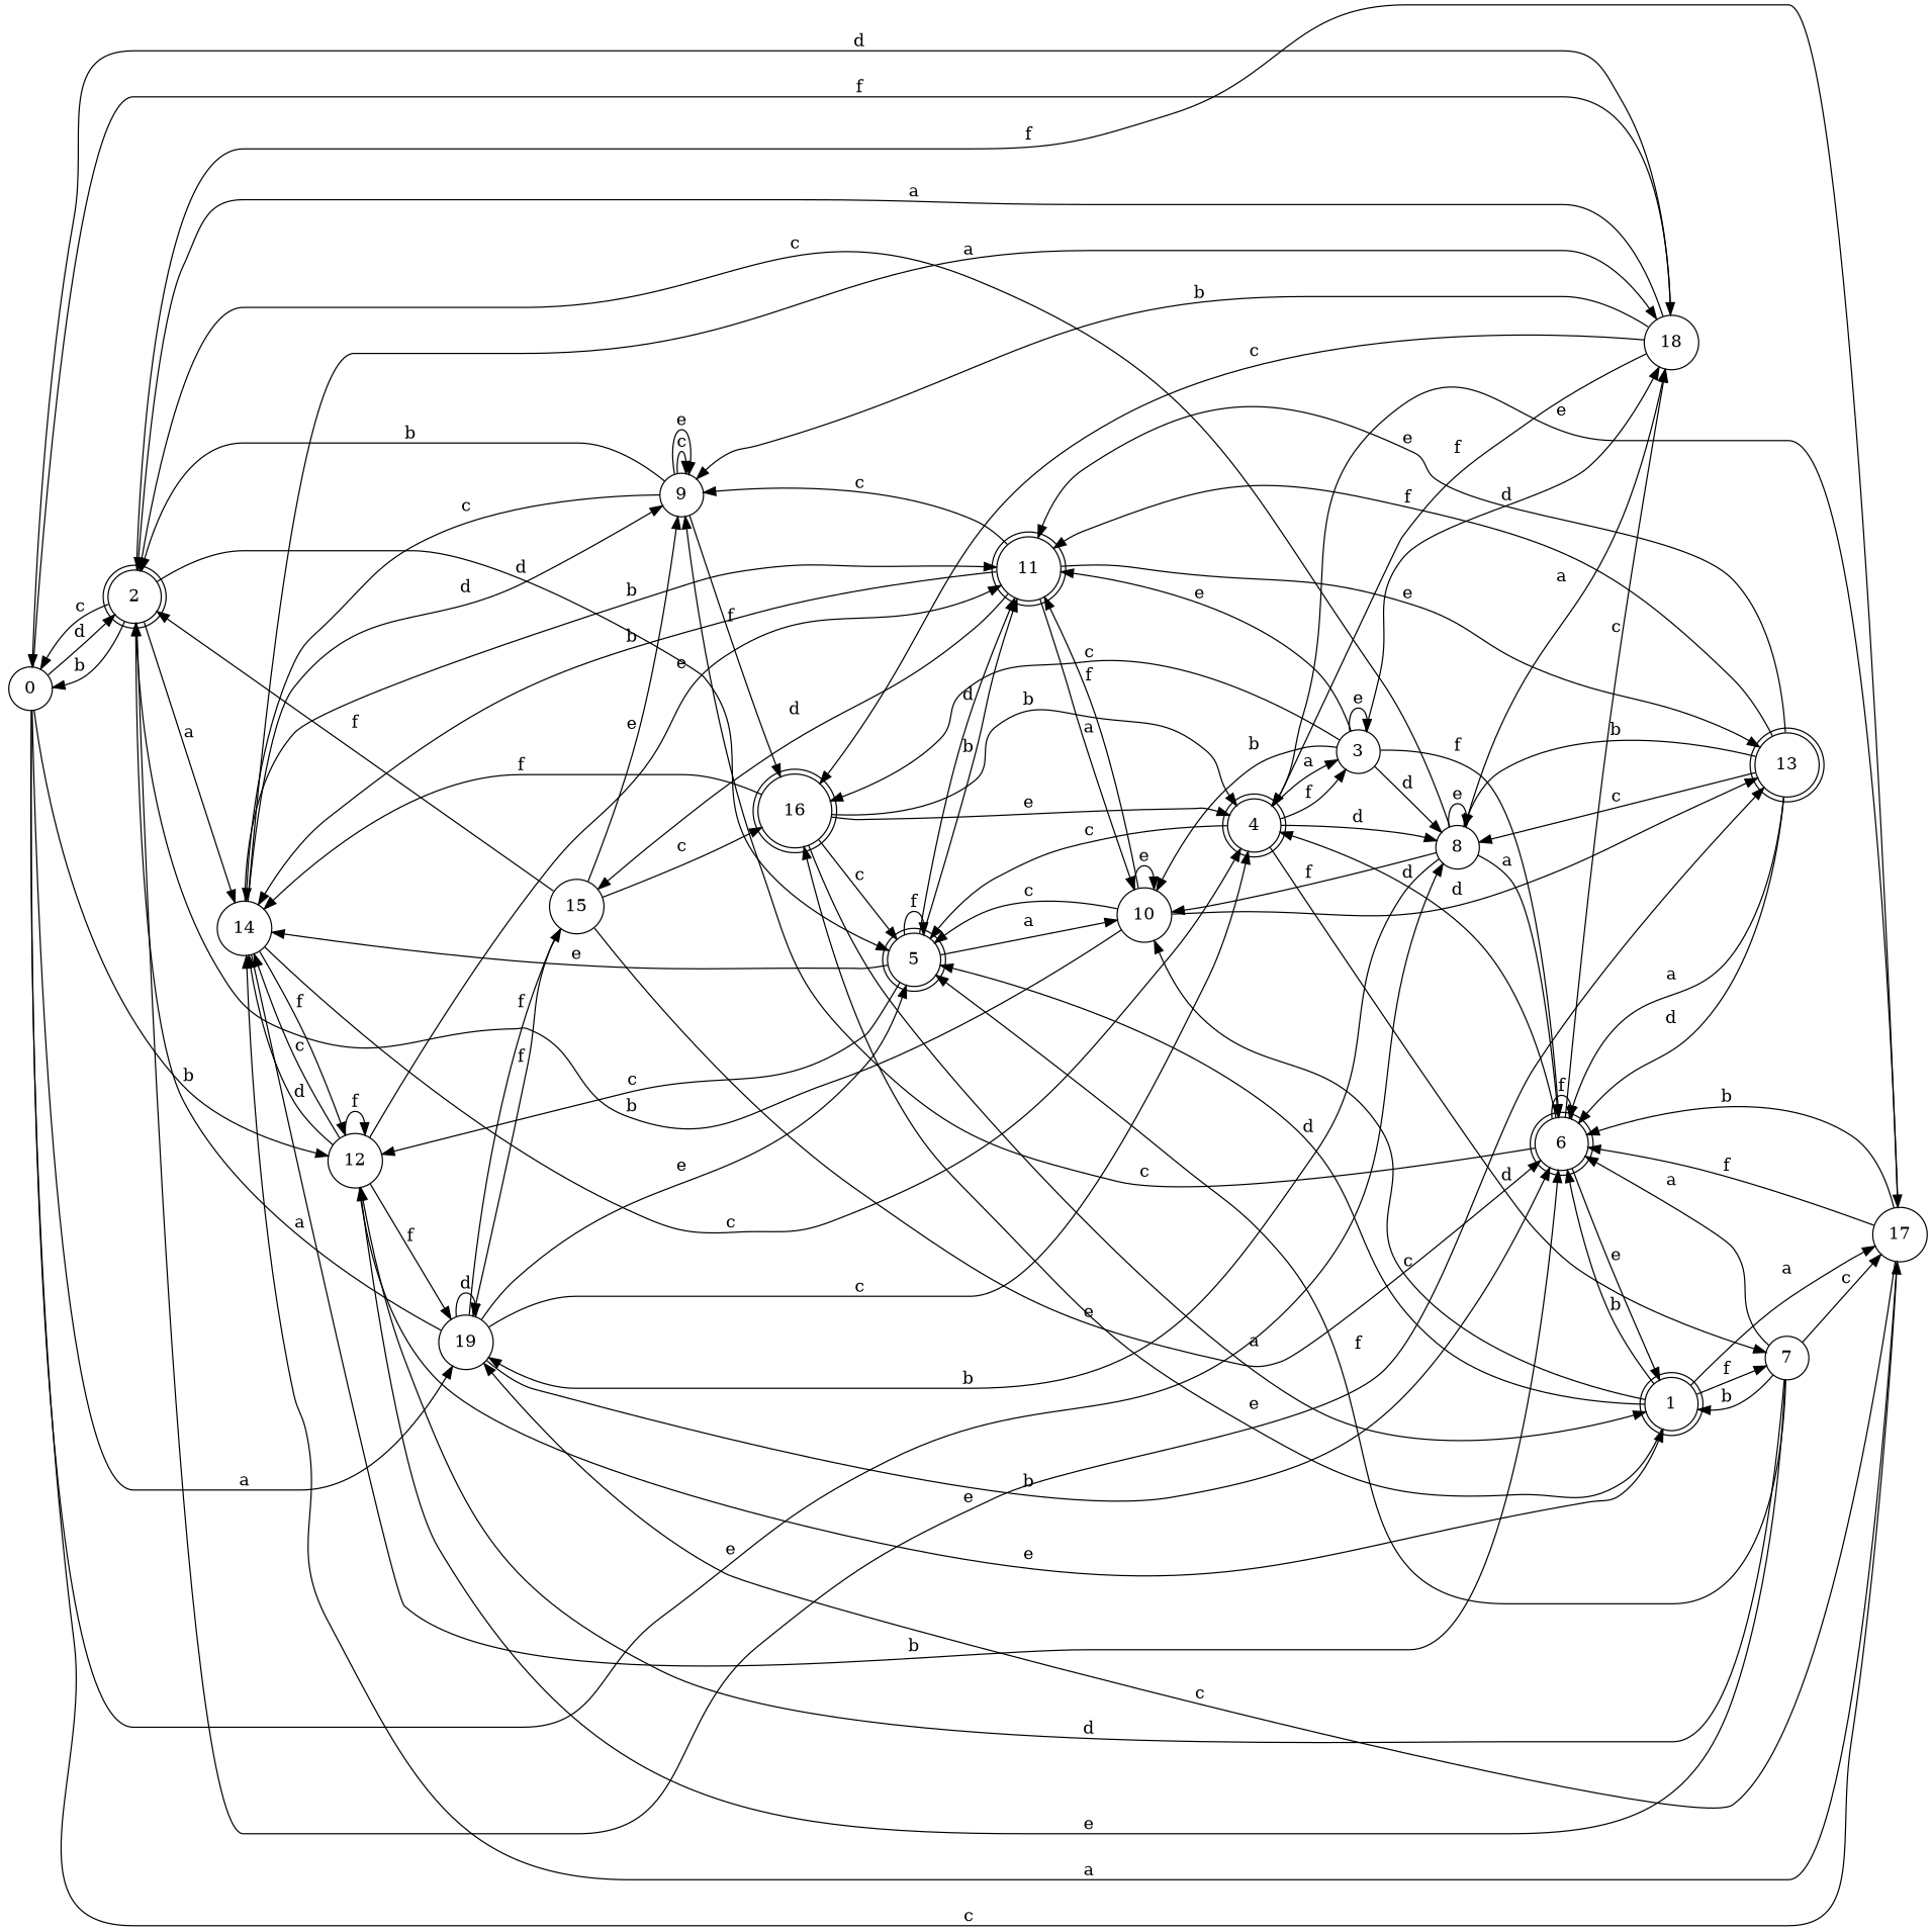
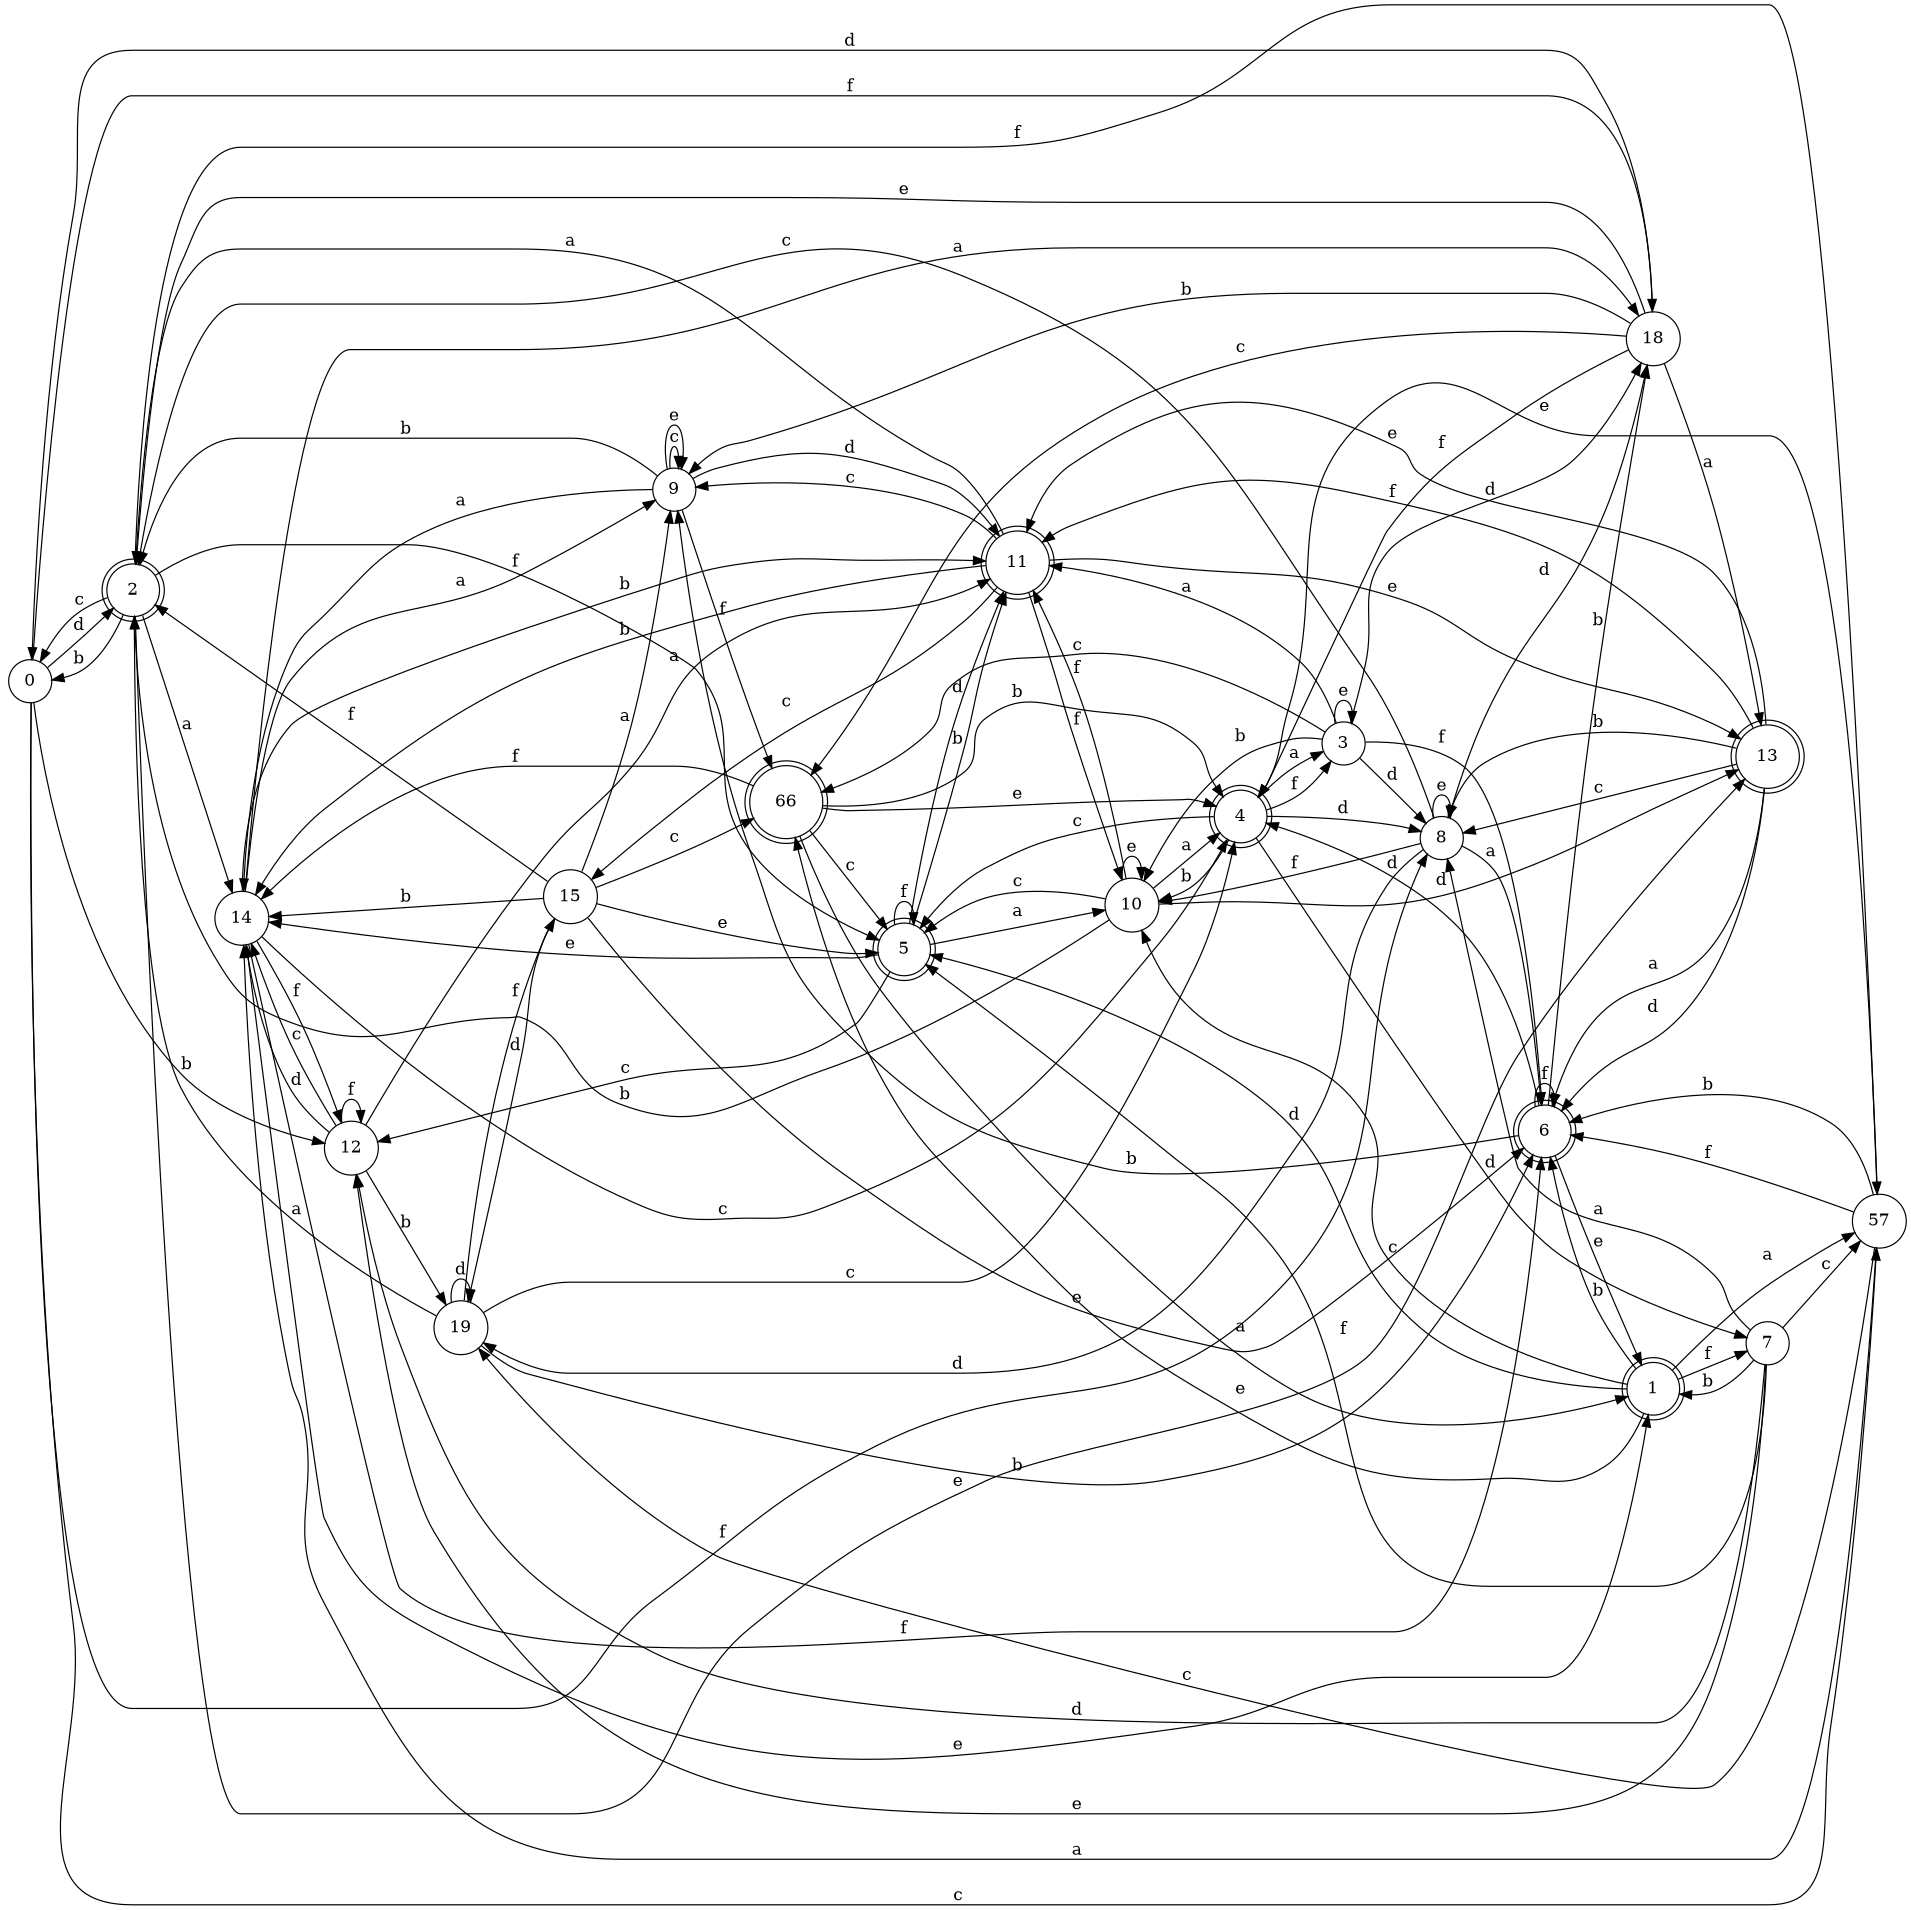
  digraph {
    rankdir=LR
    node [color=black fillcolor=white shape=circle style=filled]
    n1 [label=0]
    n2 [label=2 shape=doublecircle style="rounded,filled"]
    n3 [label=8]
    n4 [label=12]
-   n5 [label=17]
+   n5 [label=57]
    n6 [label=18]
    n7 [label=19]
    n8 [label=5 shape=doublecircle style="rounded,filled"]
    n9 [label=13 shape=doublecircle style="rounded,filled"]
    n10 [label=14]
    n11 [label=6 shape=doublecircle style="rounded,filled"]
    n12 [label=10]
    n13 [label=1 shape=doublecircle style="rounded,filled"]
    n14 [label=11 shape=doublecircle style="rounded,filled"]
    n15 [label=4 shape=doublecircle style="rounded,filled"]
-   n16 [label=16 shape=doublecircle style="rounded,filled"]
+   n16 [label=66 shape=doublecircle style="rounded,filled"]
    n17 [label=9]
    n18 [label=15]
    n19 [label=7]
    n20 [label=3]
    n1 -> n2 [label=d]
-   n1 -> n3 [label=e]
+   n1 -> n3 [label=f]
    n1 -> n4 [label=b]
    n1 -> n5 [label=c]
    n1 -> n6 [label=f]
-   n1 -> n7 [label=a]
    n2 -> n1 [label=b]
    n2 -> n1 [label=c]
    n2 -> n5 [label=f]
-   n2 -> n8 [label=d]
+   n2 -> n8 [label=f]
    n2 -> n9 [label=e]
    n2 -> n10 [label=a]
    n3 -> n2 [label=c]
    n3 -> n3 [label=e]
-   n3 -> n6 [label=a]
-   n3 -> n7 [label=b]
+   n3 -> n6 [label=d]
+   n3 -> n7 [label=d]
    n3 -> n11 [label=a]
    n3 -> n12 [label=f]
    n4 -> n4 [label=f]
-   n4 -> n7 [label=f]
+   n4 -> n7 [label=b]
    n4 -> n10 [label=c]
    n4 -> n10 [label=d]
-   n4 -> n13 [label=e]
-   n4 -> n14 [label=e]
+   n10 -> n13 [label=e]
+   n4 -> n14 [label=a]
    n5 -> n7 [label=c]
    n5 -> n10 [label=a]
    n5 -> n11 [label=b]
    n5 -> n11 [label=f]
    n5 -> n15 [label=e]
    n6 -> n1 [label=d]
-   n6 -> n2 [label=a]
+   n6 -> n2 [label=e]
+   n6 -> n9 [label=a]
    n6 -> n15 [label=f]
    n6 -> n16 [label=c]
    n6 -> n17 [label=b]
    n7 -> n2 [label=a]
    n7 -> n7 [label=d]
-   n7 -> n8 [label=e]
+   n18 -> n8 [label=e]
    n7 -> n11 [label=b]
    n7 -> n15 [label=c]
    n7 -> n18 [label=f]
    n8 -> n4 [label=c]
    n8 -> n8 [label=f]
    n8 -> n10 [label=e]
    n8 -> n12 [label=a]
    n8 -> n14 [label=b]
    n8 -> n14 [label=d]
    n9 -> n3 [label=b]
    n9 -> n3 [label=c]
    n9 -> n11 [label=a]
    n9 -> n11 [label=d]
    n9 -> n14 [label=e]
    n9 -> n14 [label=f]
    n10 -> n4 [label=f]
    n10 -> n6 [label=a]
-   n10 -> n11 [label=b]
+   n10 -> n11 [label=f]
    n10 -> n14 [label=b]
    n10 -> n15 [label=c]
-   n10 -> n17 [label=d]
-   n11 -> n6 [label=c]
+   n10 -> n17 [label=a]
+   n11 -> n6 [label=b]
    n11 -> n11 [label=f]
    n11 -> n13 [label=e]
    n11 -> n15 [label=d]
-   n11 -> n17 [label=c]
+   n11 -> n17 [label=b]
    n12 -> n2 [label=b]
    n12 -> n8 [label=c]
    n12 -> n9 [label=d]
    n12 -> n12 [label=e]
    n12 -> n14 [label=f]
+   n12 -> n15 [label=a]
    n13 -> n5 [label=a]
    n13 -> n8 [label=d]
    n13 -> n11 [label=b]
    n13 -> n12 [label=c]
    n13 -> n16 [label=e]
    n13 -> n19 [label=f]
+   n14 -> n2 [label=a]
    n14 -> n9 [label=e]
    n14 -> n10 [label=b]
-   n14 -> n12 [label=a]
+   n14 -> n12 [label=f]
    n14 -> n17 [label=c]
-   n14 -> n18 [label=d]
+   n14 -> n18 [label=c]
    n15 -> n3 [label=d]
    n15 -> n8 [label=c]
+   n15 -> n12 [label=b]
    n15 -> n19 [label=d]
    n15 -> n20 [label=a]
    n15 -> n20 [label=f]
    n16 -> n8 [label=c]
    n16 -> n10 [label=f]
    n16 -> n13 [label=a]
    n16 -> n15 [label=b]
    n16 -> n15 [label=e]
    n17 -> n2 [label=b]
-   n17 -> n10 [label=c]
+   n17 -> n10 [label=a]
+   n17 -> n14 [label=d]
    n17 -> n16 [label=f]
    n17 -> n17 [label=c]
    n17 -> n17 [label=e]
    n18 -> n2 [label=f]
-   n18 -> n7 [label=f]
+   n18 -> n7 [label=d]
+   n18 -> n10 [label=b]
    n18 -> n11 [label=e]
    n18 -> n16 [label=c]
-   n18 -> n17 [label=e]
+   n18 -> n17 [label=a]
    n19 -> n4 [label=d]
    n19 -> n4 [label=e]
    n19 -> n5 [label=c]
    n19 -> n8 [label=f]
-   n19 -> n11 [label=a]
+   n19 -> n3 [label=a]
    n19 -> n13 [label=b]
    n20 -> n3 [label=d]
    n20 -> n6 [label=d]
    n20 -> n11 [label=f]
    n20 -> n12 [label=b]
-   n20 -> n14 [label=e]
+   n20 -> n14 [label=a]
    n20 -> n16 [label=c]
    n20 -> n20 [label=e]
  }
